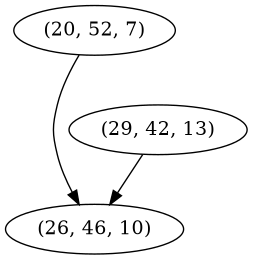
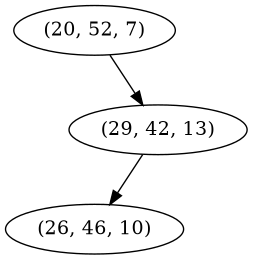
  digraph {
    "(20, 52, 7)"
    "(26, 46, 10)"
    "(29, 42, 13)"
-   "(20, 52, 7)" -> "(26, 46, 10)"
+   "(20, 52, 7)" -> "(29, 42, 13)"
    "(29, 42, 13)" -> "(26, 46, 10)"
  }
